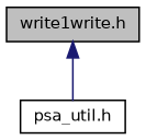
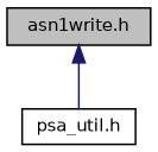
  digraph {
    fontname="DejaVu Sans"
    node [color=black fontname="DejaVu Sans" fontsize=10 shape=record style=filled]
-   n1 [fillcolor=grey75 fontcolor=black height=0.2 label="write1write.h" width=0.4]
+   n1 [fillcolor=grey75 fontcolor=black height=0.2 label="asn1write.h" width=0.4]
    n2 [fillcolor=white height=0.2 label="psa_util.h" width=0.4]
    n1 -> n2 [color=midnightblue dir=back fontname="DejaVu Sans" fontsize=10 labelfontname=Helvetica labelfontsize=10 style=solid]
  }
